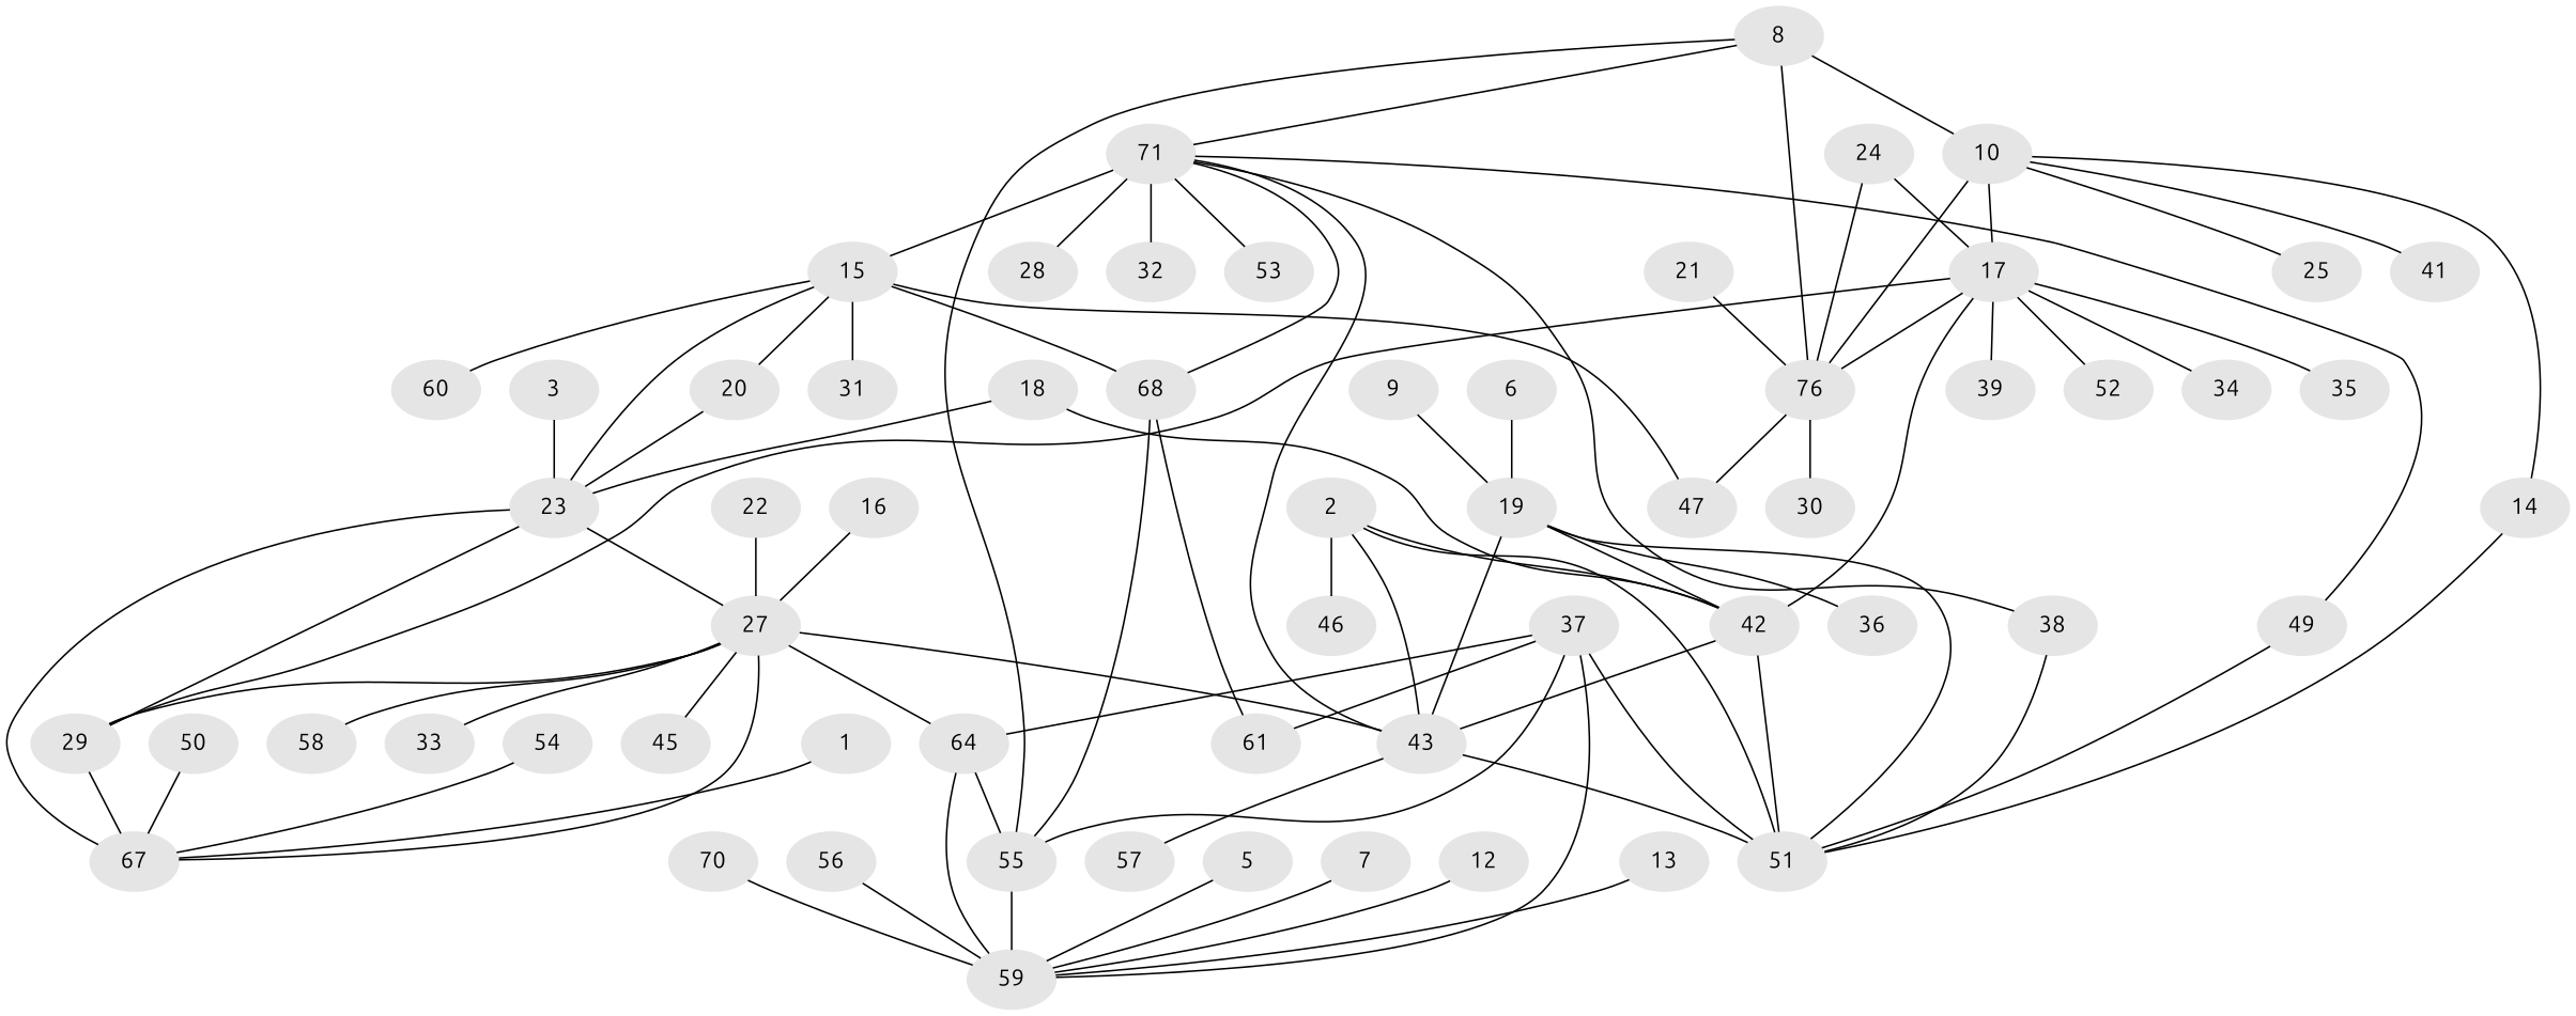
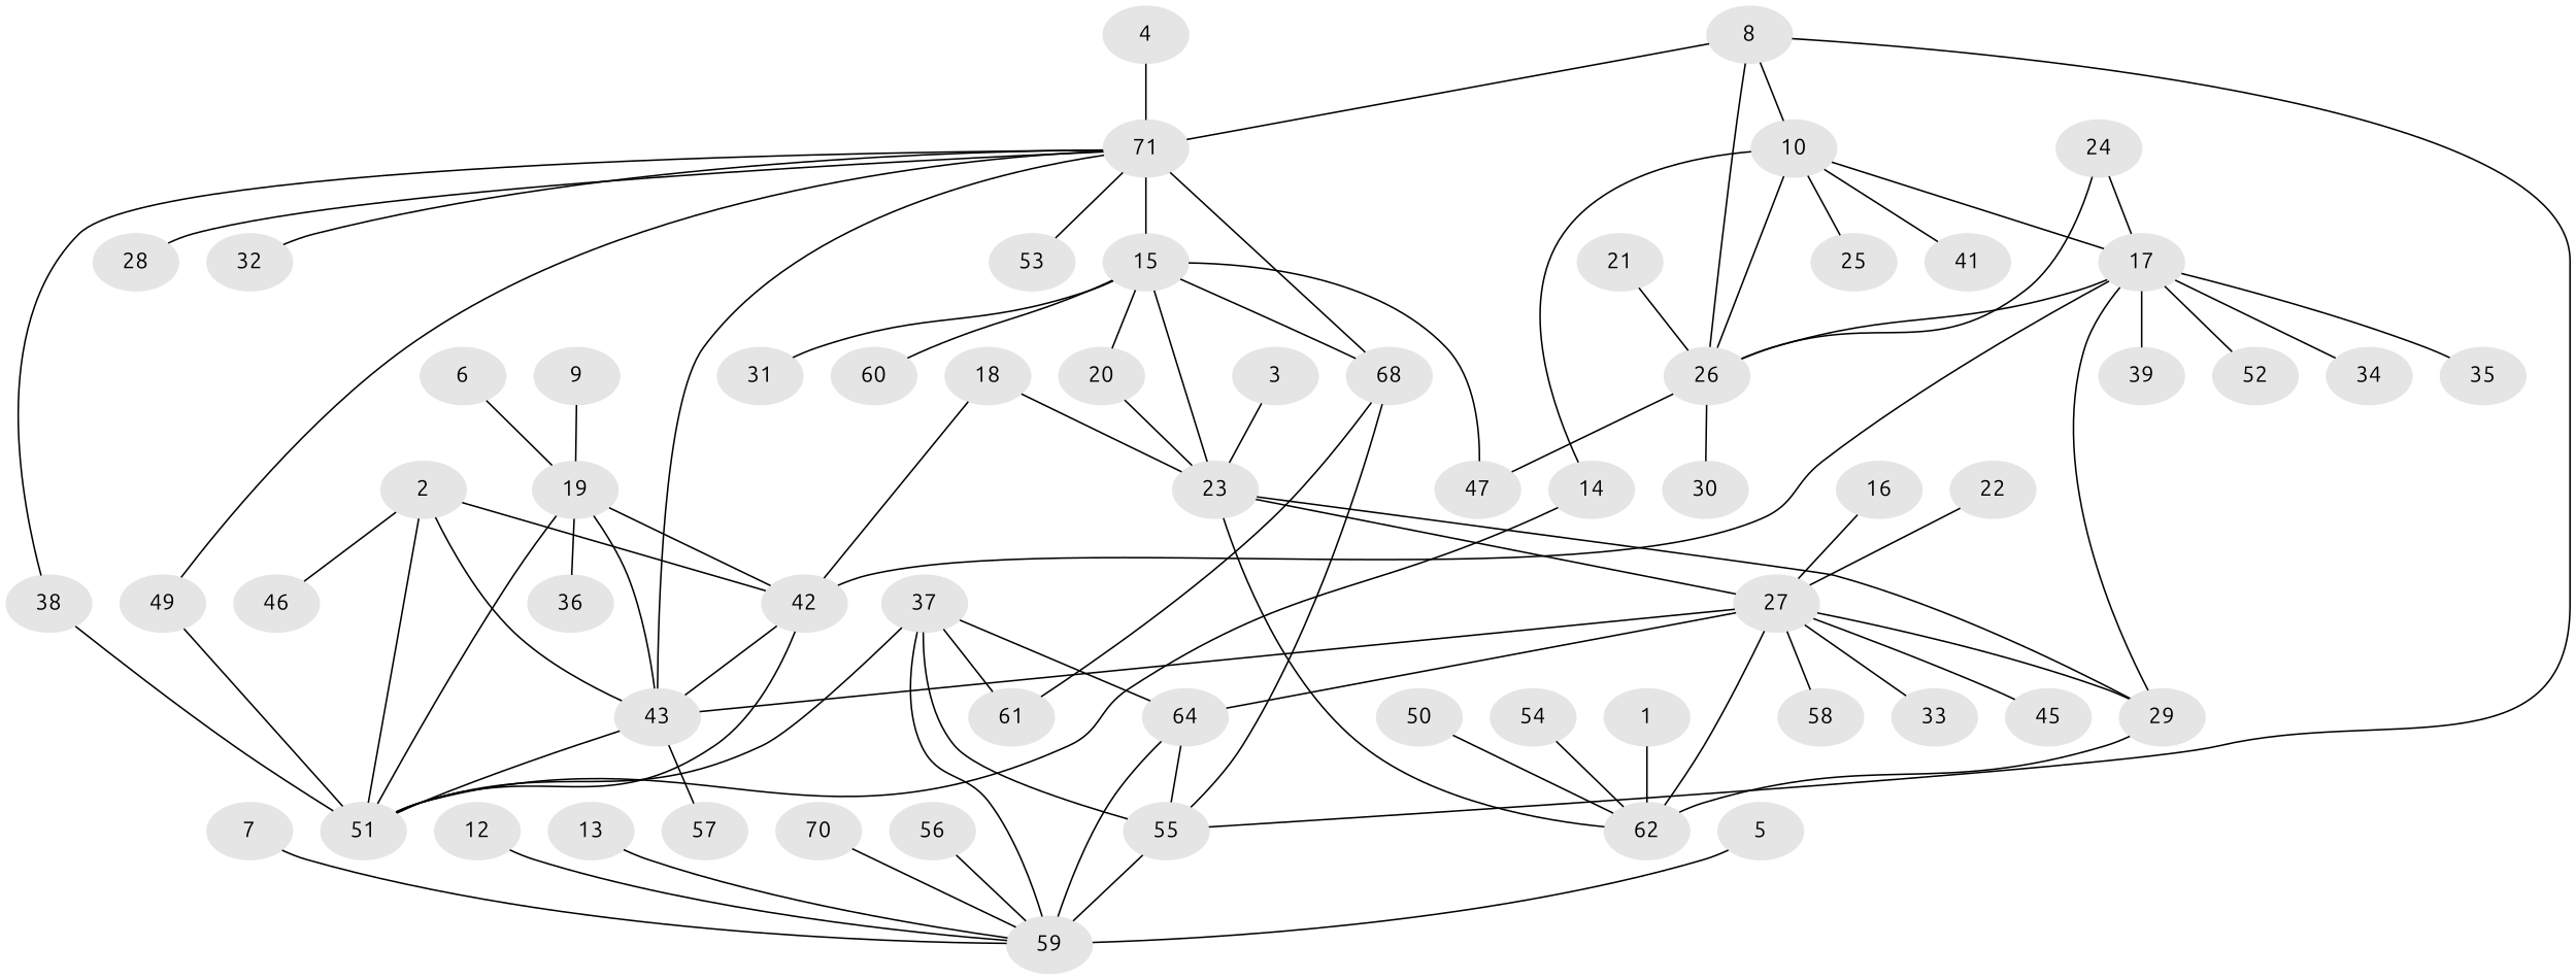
  graph {
    fontname=Ubuntu
    node [color=gray90 fontname=Ubuntu style=filled]
    edge [fontname=Ubuntu weight=1.0]
    1
-   62 [label=67]
+   62
    2
    42
    43
    46
    51
    19
    36
    57
    3
    23
    27
    29
    n15 [label=71]
+   4
    15
    28
    32
    38
    n21 [label=68]
    49
    53
    5
    59
    6
    7
    8
    10
-   26 [label=76]
+   26
    55
    17
    14
    25
    41
    34
    35
    39
    52
    47
    30
    9
    20
    31
    60
    61
    12
    13
    16
    33
    n51 [label=64]
    45
    58
    18
    21
    22
    24
    37
    n59 [label=70]
    50
    54
    56
    1 -- 62
    2 -- 42 [weight=2.0]
    2 -- 43 [weight=2.0]
    2 -- 46
    2 -- 51 [weight=2.0]
    42 -- 43
    42 -- 51
    43 -- 51
    43 -- 57
    19 -- 42
    19 -- 43
    19 -- 51
    19 -- 36
    3 -- 23
    23 -- 62 [weight=3.0]
    23 -- 27
    23 -- 29
    27 -- 62 [weight=3.0]
    27 -- 43
    27 -- 29
    27 -- 33
    27 -- n51
    27 -- 45
    27 -- 58
    29 -- 62 [weight=3.0]
    n15 -- 43
    n15 -- 15 [weight=6.0]
    n15 -- 28
    n15 -- 32
    n15 -- 38
    n15 -- n21 [weight=2.0]
    n15 -- 49
    n15 -- 53
+   4 -- n15
    15 -- 23
    15 -- n21 [weight=3.0]
    15 -- 47
    15 -- 20
    15 -- 31
    15 -- 60
    38 -- 51
    n21 -- 55
    n21 -- 61
    49 -- 51
    5 -- 59
    6 -- 19
    7 -- 59
    8 -- n15
    8 -- 10 [weight=2.0]
    8 -- 26 [weight=2.0]
    8 -- 55
    10 -- 26 [weight=4.0]
    10 -- 17 [weight=2.0]
    10 -- 14
    10 -- 25
    10 -- 41
    26 -- 47
    26 -- 30
    55 -- 59 [weight=4.0]
    17 -- 42
    17 -- 29
    17 -- 26 [weight=2.0]
    17 -- 34
    17 -- 35
    17 -- 39
    17 -- 52
    14 -- 51
    9 -- 19
    20 -- 23
    12 -- 59
    13 -- 59
    16 -- 27
    n51 -- 59 [weight=2.0]
    n51 -- 55 [weight=2.0]
    18 -- 42
    18 -- 23
    21 -- 26
    22 -- 27
    24 -- 26
    24 -- 17
    37 -- 51
    37 -- 59 [weight=2.0]
    37 -- 55 [weight=2.0]
    37 -- 61
    37 -- n51
    n59 -- 59
    50 -- 62
    54 -- 62
    56 -- 59
  }
